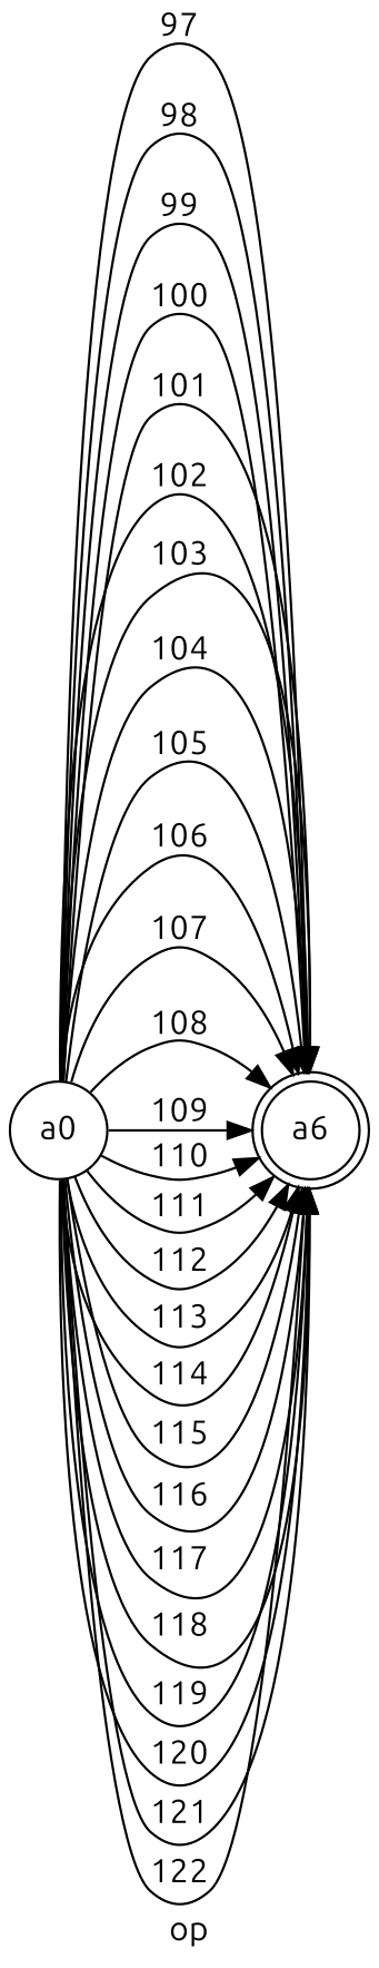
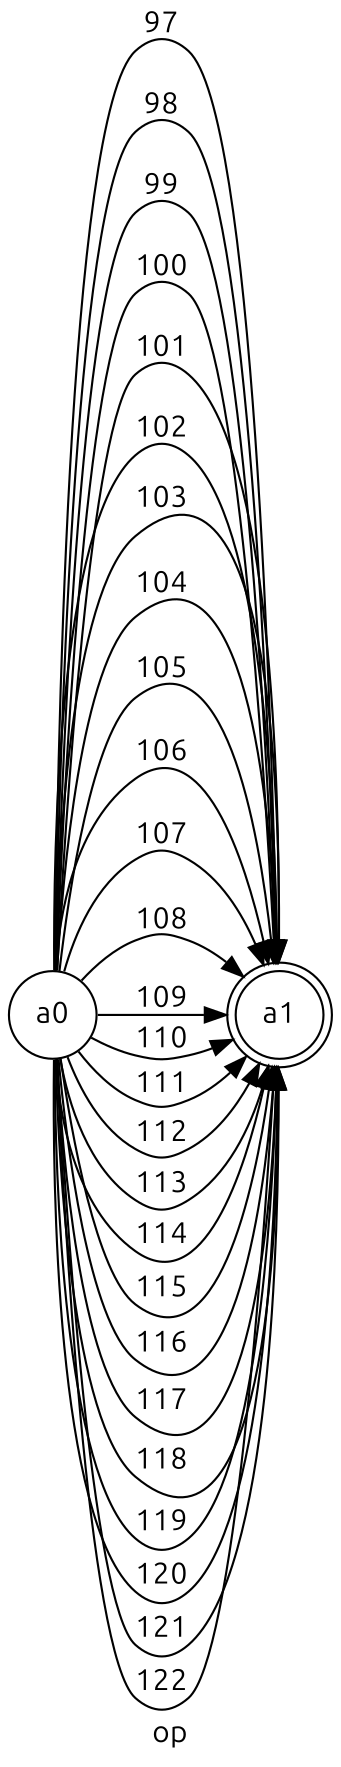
  digraph {
    label=op
    rankdir=LR
    fontname=Ubuntu
    node [fontname=Ubuntu]
    edge [fontname=Ubuntu]
    n1 [label=a0 shape=circle]
-   n2 [label=a6 shape=doublecircle]
+   n2 [label=a1 shape=doublecircle]
    n1 -> n2 [label=97]
    n1 -> n2 [label=98]
    n1 -> n2 [label=99]
    n1 -> n2 [label=100]
    n1 -> n2 [label=101]
    n1 -> n2 [label=102]
    n1 -> n2 [label=103]
    n1 -> n2 [label=104]
    n1 -> n2 [label=105]
    n1 -> n2 [label=106]
    n1 -> n2 [label=107]
    n1 -> n2 [label=108]
    n1 -> n2 [label=109]
    n1 -> n2 [label=110]
    n1 -> n2 [label=111]
    n1 -> n2 [label=112]
    n1 -> n2 [label=113]
    n1 -> n2 [label=114]
    n1 -> n2 [label=115]
    n1 -> n2 [label=116]
    n1 -> n2 [label=117]
    n1 -> n2 [label=118]
    n1 -> n2 [label=119]
    n1 -> n2 [label=120]
    n1 -> n2 [label=121]
    n1 -> n2 [label=122]
  }
